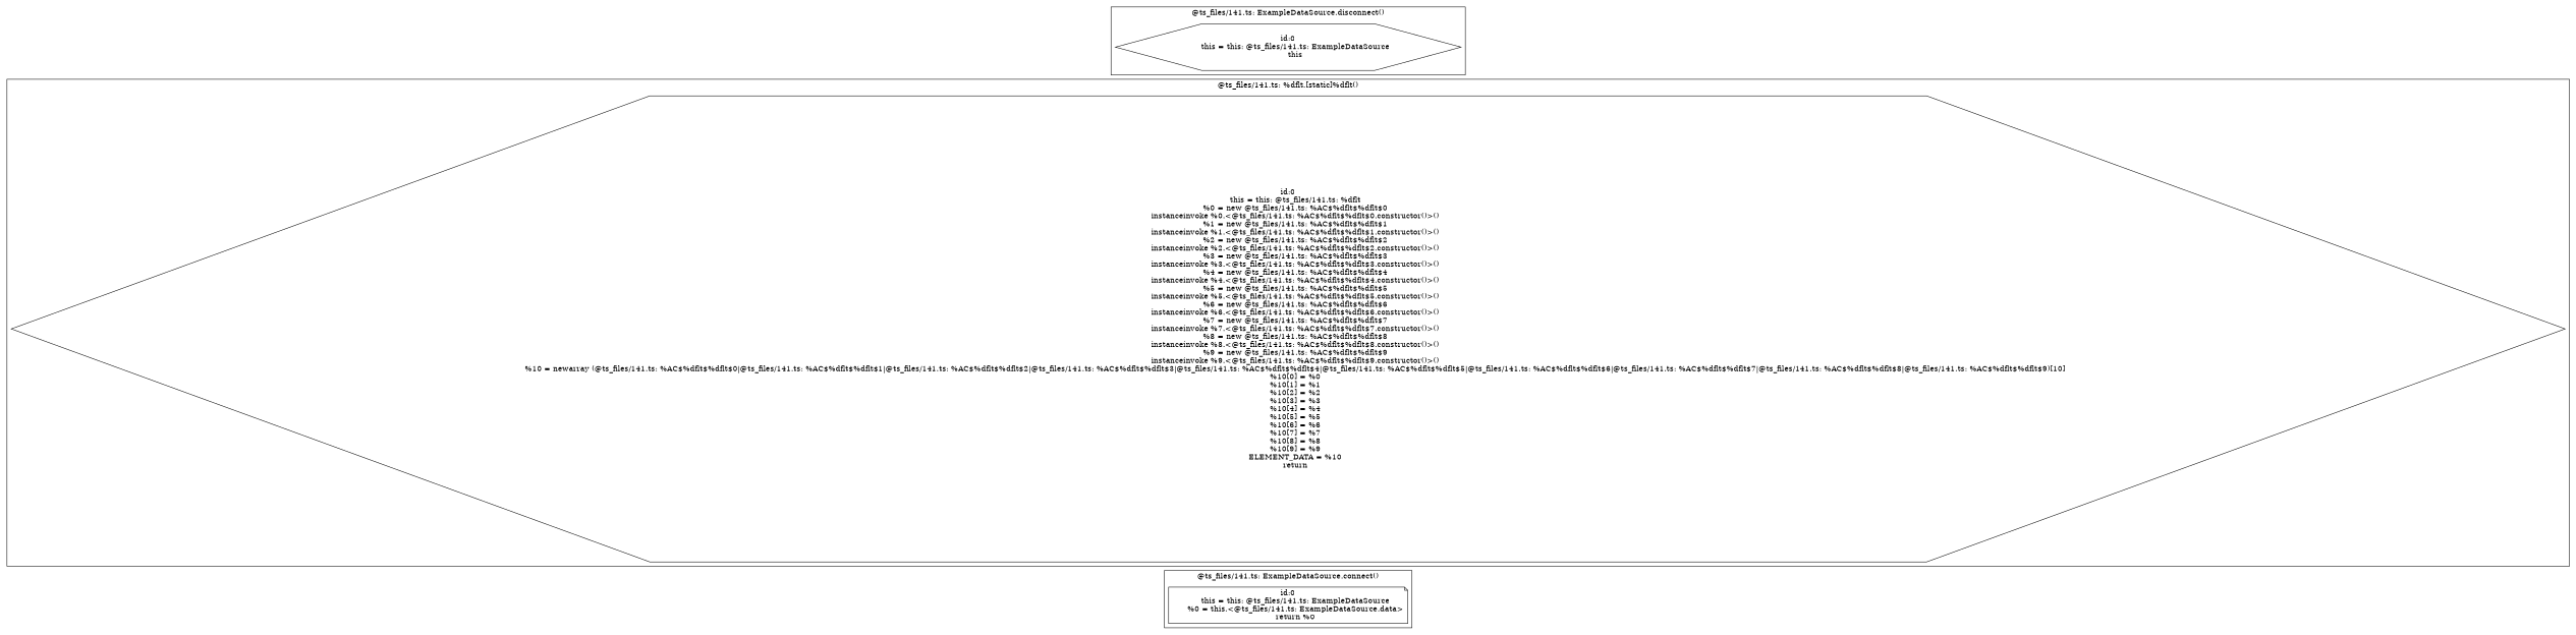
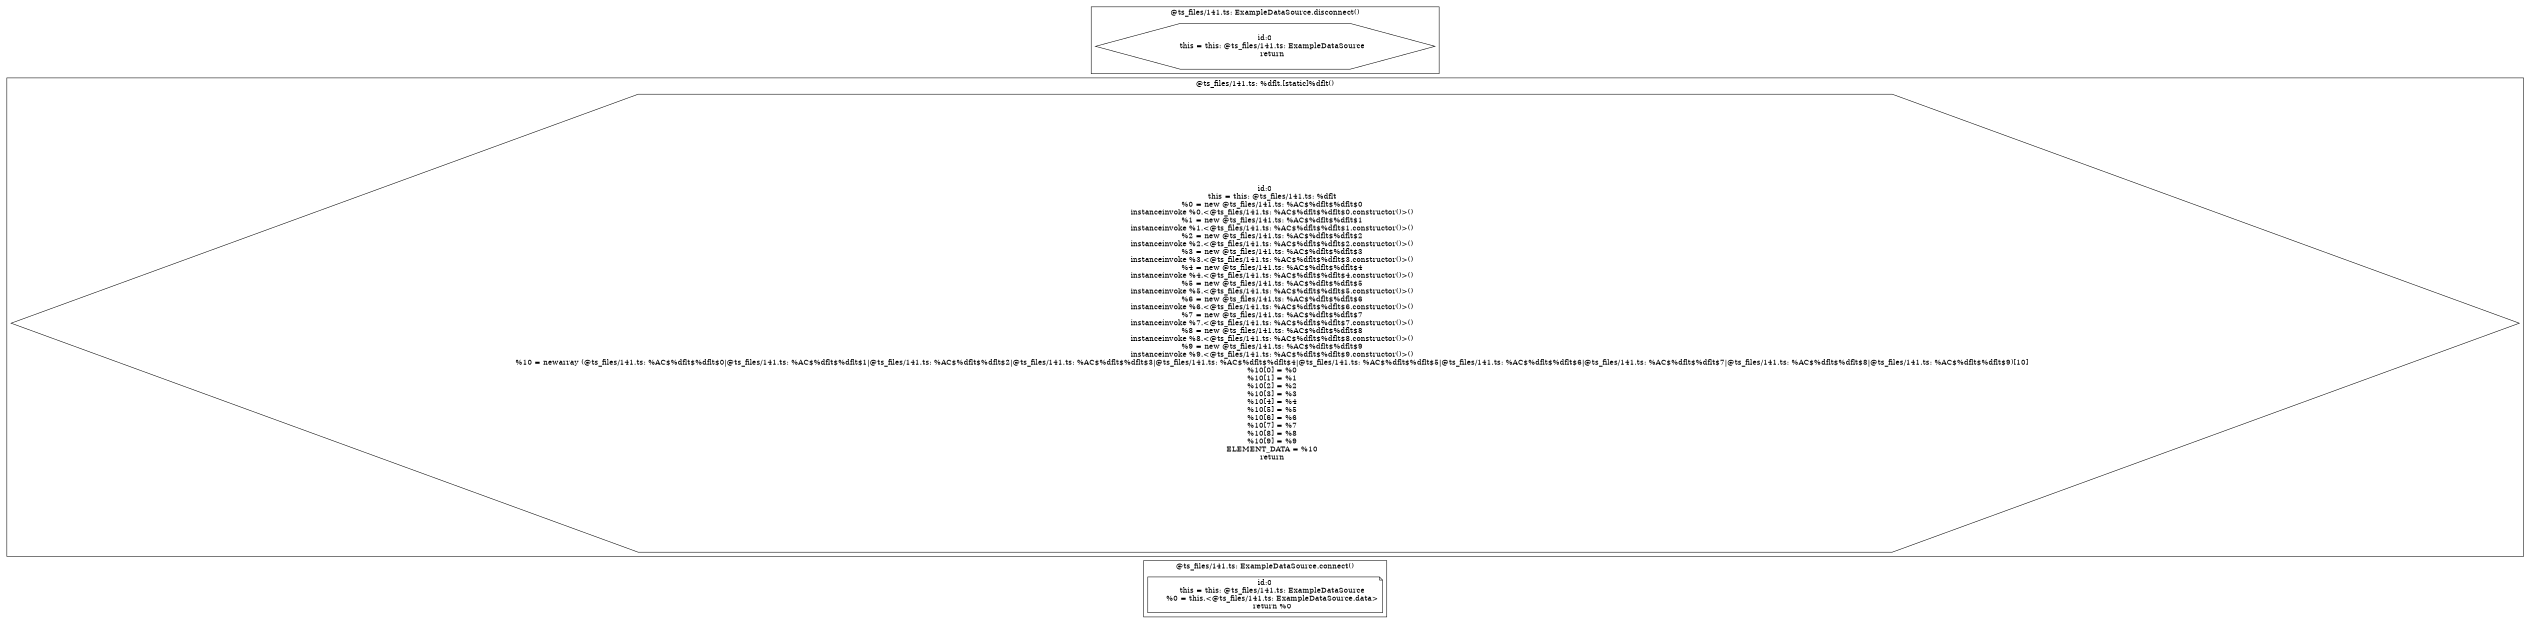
  digraph {
    rankdir=LR
    node [shape=hexagon]
    n1 [label="id:0\n      this = this: @ts_files/141.ts: ExampleDataSource\n      %0 = this.<@ts_files/141.ts: ExampleDataSource.data>\n      return %0" shape=note]
    n2 [label="id:0\n      this = this: @ts_files/141.ts: %dflt\n      %0 = new @ts_files/141.ts: %AC$%dflt$%dflt$0\n      instanceinvoke %0.<@ts_files/141.ts: %AC$%dflt$%dflt$0.constructor()>()\n      %1 = new @ts_files/141.ts: %AC$%dflt$%dflt$1\n      instanceinvoke %1.<@ts_files/141.ts: %AC$%dflt$%dflt$1.constructor()>()\n      %2 = new @ts_files/141.ts: %AC$%dflt$%dflt$2\n      instanceinvoke %2.<@ts_files/141.ts: %AC$%dflt$%dflt$2.constructor()>()\n      %3 = new @ts_files/141.ts: %AC$%dflt$%dflt$3\n      instanceinvoke %3.<@ts_files/141.ts: %AC$%dflt$%dflt$3.constructor()>()\n      %4 = new @ts_files/141.ts: %AC$%dflt$%dflt$4\n      instanceinvoke %4.<@ts_files/141.ts: %AC$%dflt$%dflt$4.constructor()>()\n      %5 = new @ts_files/141.ts: %AC$%dflt$%dflt$5\n      instanceinvoke %5.<@ts_files/141.ts: %AC$%dflt$%dflt$5.constructor()>()\n      %6 = new @ts_files/141.ts: %AC$%dflt$%dflt$6\n      instanceinvoke %6.<@ts_files/141.ts: %AC$%dflt$%dflt$6.constructor()>()\n      %7 = new @ts_files/141.ts: %AC$%dflt$%dflt$7\n      instanceinvoke %7.<@ts_files/141.ts: %AC$%dflt$%dflt$7.constructor()>()\n      %8 = new @ts_files/141.ts: %AC$%dflt$%dflt$8\n      instanceinvoke %8.<@ts_files/141.ts: %AC$%dflt$%dflt$8.constructor()>()\n      %9 = new @ts_files/141.ts: %AC$%dflt$%dflt$9\n      instanceinvoke %9.<@ts_files/141.ts: %AC$%dflt$%dflt$9.constructor()>()\n      %10 = newarray (@ts_files/141.ts: %AC$%dflt$%dflt$0|@ts_files/141.ts: %AC$%dflt$%dflt$1|@ts_files/141.ts: %AC$%dflt$%dflt$2|@ts_files/141.ts: %AC$%dflt$%dflt$3|@ts_files/141.ts: %AC$%dflt$%dflt$4|@ts_files/141.ts: %AC$%dflt$%dflt$5|@ts_files/141.ts: %AC$%dflt$%dflt$6|@ts_files/141.ts: %AC$%dflt$%dflt$7|@ts_files/141.ts: %AC$%dflt$%dflt$8|@ts_files/141.ts: %AC$%dflt$%dflt$9)[10]\n      %10[0] = %0\n      %10[1] = %1\n      %10[2] = %2\n      %10[3] = %3\n      %10[4] = %4\n      %10[5] = %5\n      %10[6] = %6\n      %10[7] = %7\n      %10[8] = %8\n      %10[9] = %9\n      ELEMENT_DATA = %10\n      return"]
-   n3 [label="id:0\n      this = this: @ts_files/141.ts: ExampleDataSource\n      this"]
+   n3 [label="id:0\n      this = this: @ts_files/141.ts: ExampleDataSource\n      return"]
    subgraph cluster_1 {
      label="@ts_files/141.ts: ExampleDataSource.connect()"
      n1
    }
    subgraph cluster_2 {
      label="@ts_files/141.ts: %dflt.[static]%dflt()"
      n2
    }
    subgraph cluster_3 {
      label="@ts_files/141.ts: ExampleDataSource.disconnect()"
      n3
    }
  }
